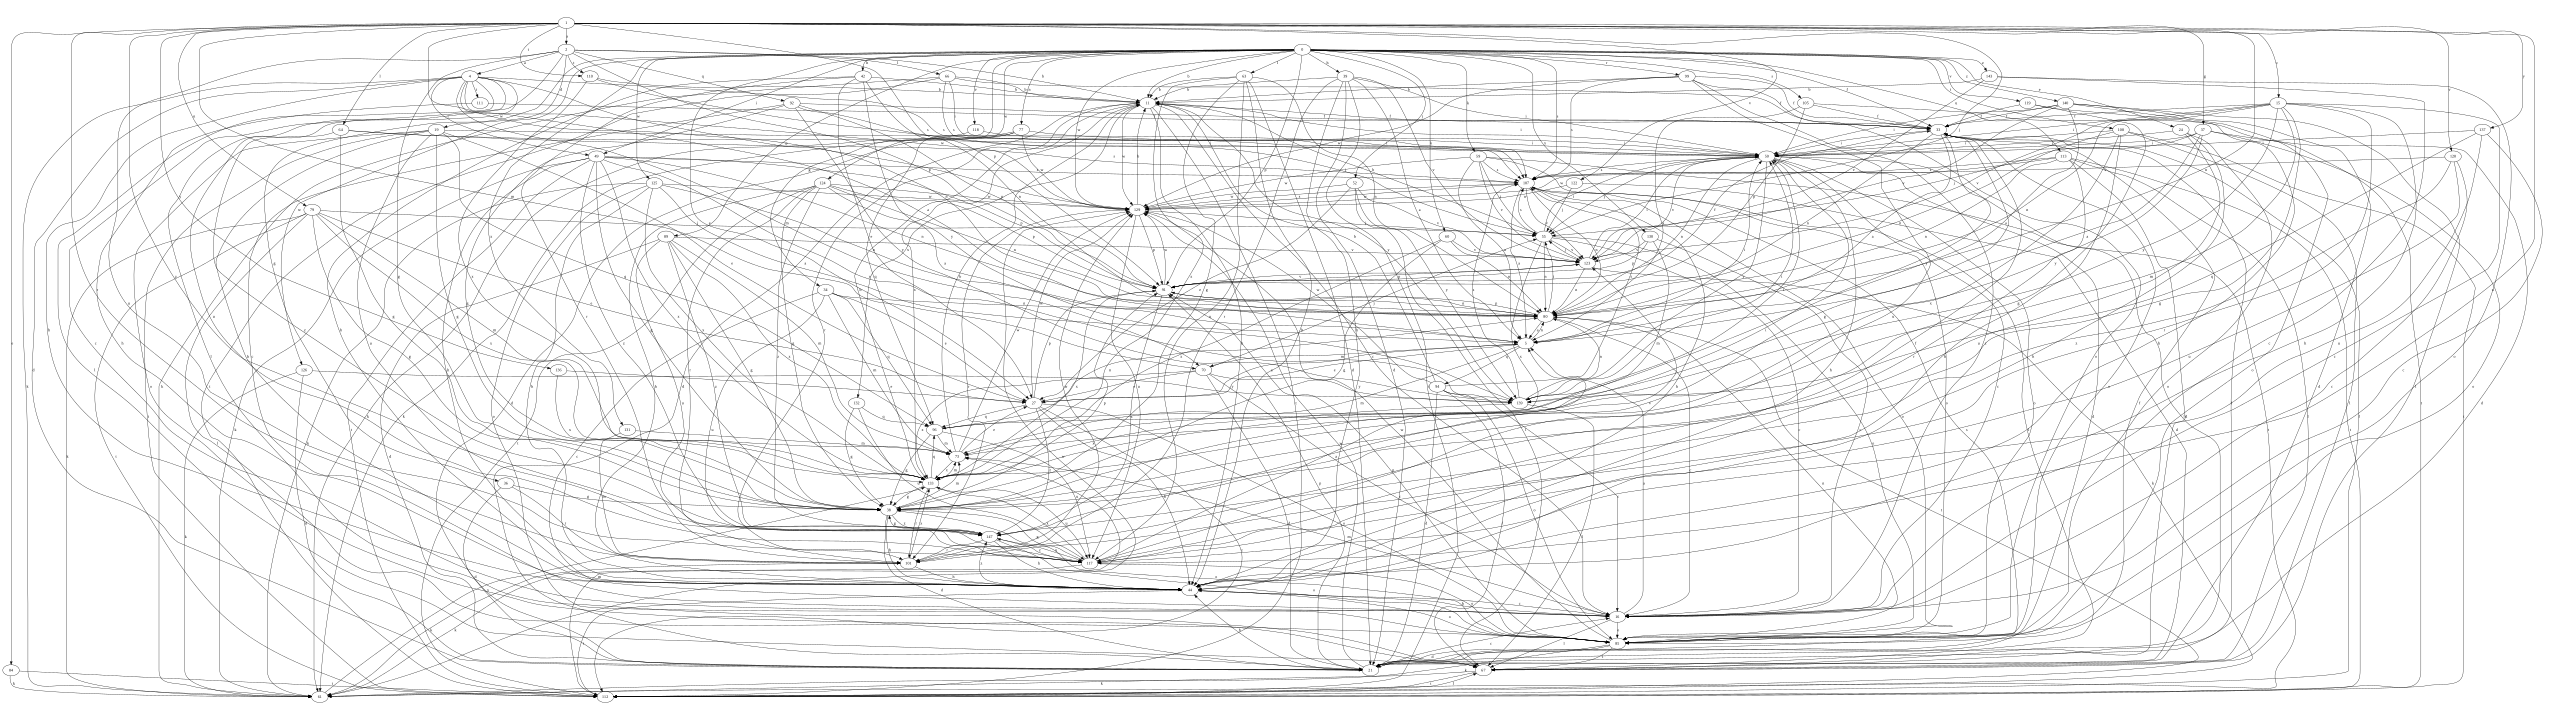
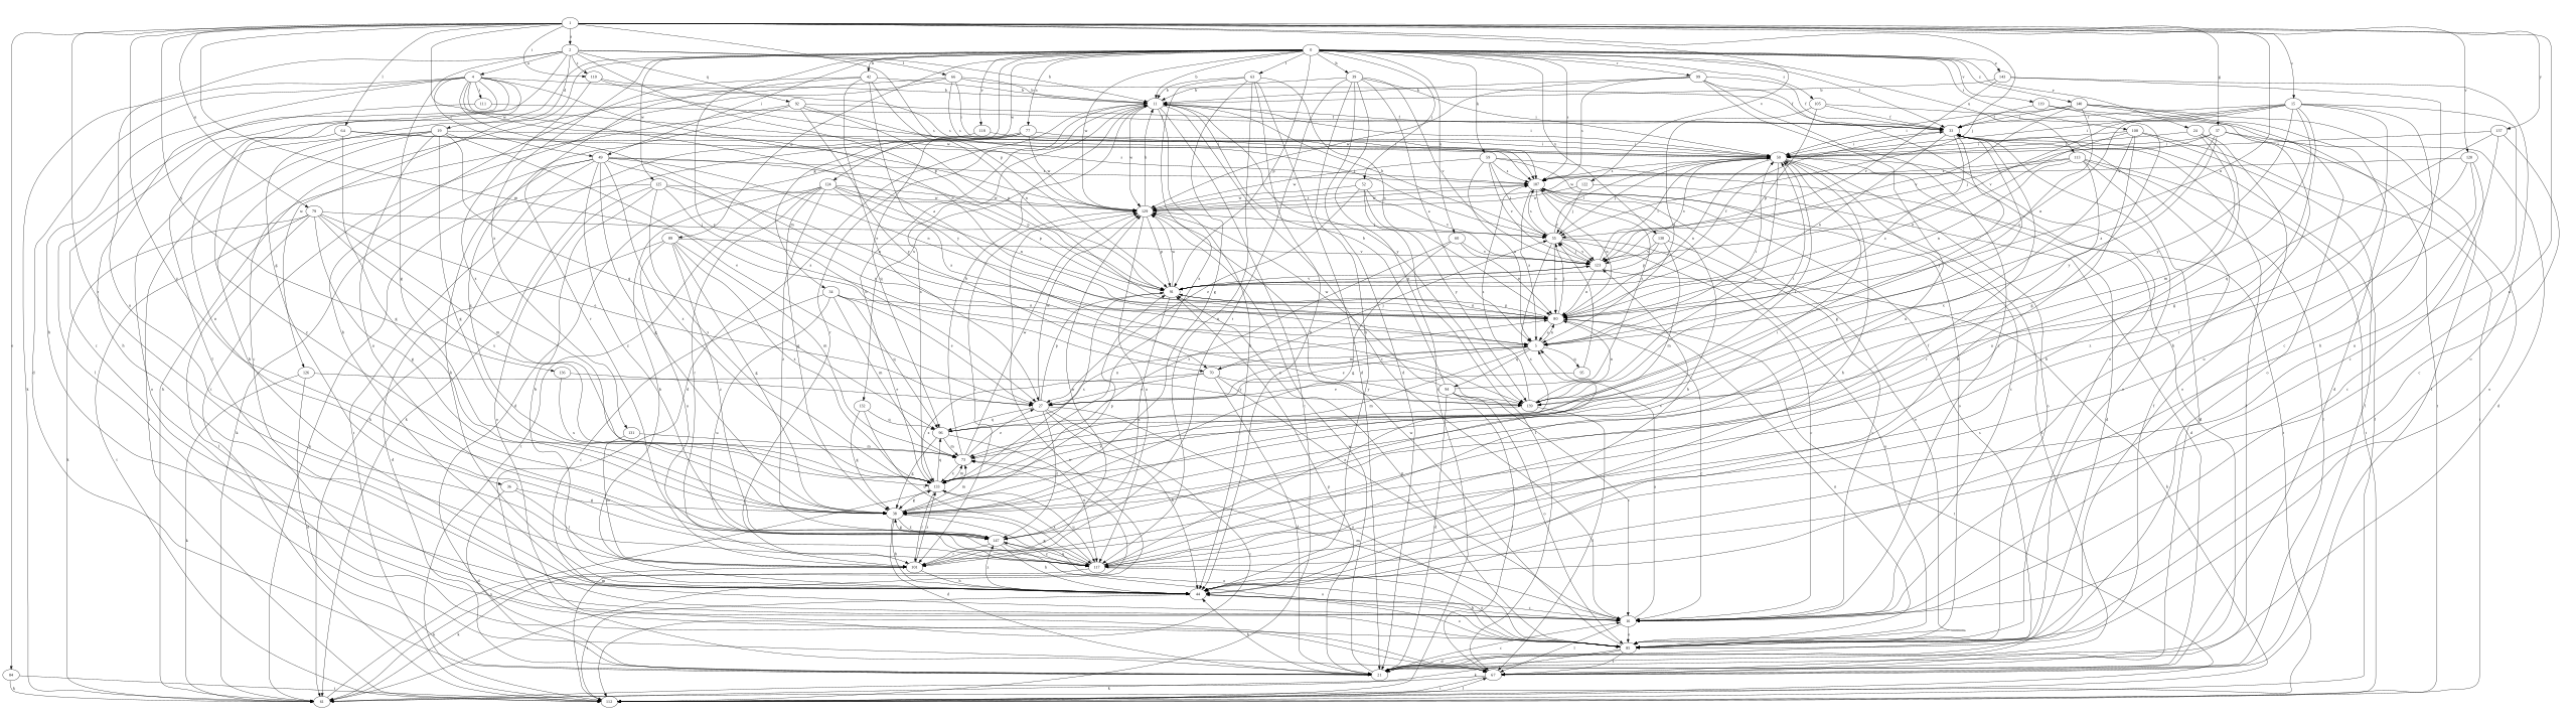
  strict digraph {
    fontname="Liberation Serif"
    node [fontname="Liberation Serif"]
    edge [fontname="Liberation Serif"]
    0
    11
    24
    27
    33
    34
    36
    39
    42
    49
    52
    59
    60
    63
    77
    89
    91
    99
    105
    107
    108
    113
    118
    119
    124
    125
    126
    129
    130
    131
    140
    143
    101
    16
    21
    44
    50
    112
    132
    133
    139
    117
    85
    n44 [label=147]
    5
    96
    80
    38
    73
    123
    61
    67
    55
    1
    2
    15
    37
    64
    70
    79
    84
    110
    120
    122
    136
    137
    4
    19
    66
    92
    111
    94
+   95
    0 -> 11 [label=b]
    0 -> 24 [label=e]
    0 -> 27 [label=e]
    0 -> 33 [label=f]
    0 -> 34 [label=g]
    0 -> 36 [label=g]
    0 -> 39 [label=h]
    0 -> 42 [label=h]
    0 -> 49 [label=i]
    0 -> 52 [label=j]
    0 -> 59 [label=k]
    0 -> 60 [label=k]
    0 -> 63 [label=l]
    0 -> 77 [label=n]
    0 -> 89 [label=p]
    0 -> 91 [label=p]
    0 -> 99 [label=r]
    0 -> 105 [label=s]
    0 -> 107 [label=s]
    0 -> 108 [label=t]
    0 -> 113 [label=u]
    0 -> 118 [label=v]
    0 -> 119 [label=v]
    0 -> 124 [label=w]
    0 -> 125 [label=w]
    0 -> 126 [label=w]
    0 -> 129 [label=w]
    0 -> 130 [label=x]
    0 -> 131 [label=x]
    0 -> 140 [label=z]
    0 -> 143 [label=z]
    11 -> 33 [label=f]
    11 -> 129 [label=w]
    11 -> 101 [label=r]
    11 -> 16 [label=c]
    11 -> 21 [label=d]
    11 -> 44 [label=h]
    11 -> 50 [label=i]
    11 -> 112 [label=t]
    11 -> 132 [label=x]
    11 -> 133 [label=x]
    11 -> 139 [label=y]
    24 -> 44 [label=h]
    24 -> 50 [label=i]
    24 -> 117 [label=u]
    24 -> 85 [label=o]
    27 -> 91 [label=p]
    27 -> 129 [label=w]
    27 -> 44 [label=h]
    27 -> 112 [label=t]
    27 -> 85 [label=o]
    27 -> n44 [label=z]
    27 -> 5 [label=a]
    27 -> 96 [label=q]
    33 -> 50 [label=i]
    33 -> 139 [label=y]
    33 -> 85 [label=o]
    33 -> 5 [label=a]
    33 -> 80 [label=n]
    33 -> 38 [label=g]
    34 -> 27 [label=e]
    34 -> 16 [label=c]
    34 -> 117 [label=u]
    34 -> 96 [label=q]
    34 -> 80 [label=n]
    34 -> 73 [label=m]
    36 -> 101 [label=r]
    36 -> 21 [label=d]
    36 -> 38 [label=g]
    39 -> 11 [label=b]
    39 -> 101 [label=r]
    39 -> 21 [label=d]
    39 -> 44 [label=h]
    39 -> 50 [label=i]
    39 -> 112 [label=t]
    39 -> 5 [label=a]
    39 -> 123 [label=v]
    42 -> 11 [label=b]
    42 -> 27 [label=e]
    42 -> 101 [label=r]
    42 -> 44 [label=h]
    42 -> 139 [label=y]
    42 -> 80 [label=n]
    49 -> 91 [label=p]
    49 -> 107 [label=s]
    49 -> 44 [label=h]
    49 -> 112 [label=t]
    49 -> 133 [label=x]
    49 -> 139 [label=y]
    49 -> n44 [label=z]
    49 -> 80 [label=n]
    49 -> 38 [label=g]
    49 -> 61 [label=k]
    52 -> 27 [label=e]
    52 -> 129 [label=w]
    52 -> 139 [label=y]
    52 -> 123 [label=v]
    52 -> 67 [label=l]
    59 -> 107 [label=s]
    59 -> 129 [label=w]
    59 -> 112 [label=t]
    59 -> 85 [label=o]
    59 -> 5 [label=a]
    59 -> 123 [label=v]
    59 -> 55 [label=j]
    60 -> 133 [label=x]
    60 -> 80 [label=n]
    60 -> 38 [label=g]
    60 -> 123 [label=v]
    63 -> 11 [label=b]
    63 -> 21 [label=d]
    63 -> 44 [label=h]
    63 -> 133 [label=x]
    63 -> 117 [label=u]
    63 -> 80 [label=n]
    63 -> 38 [label=g]
    77 -> 129 [label=w]
    77 -> 21 [label=d]
    77 -> 50 [label=i]
    77 -> 96 [label=q]
    77 -> 61 [label=k]
    89 -> 21 [label=d]
    89 -> 133 [label=x]
    89 -> 117 [label=u]
    89 -> n44 [label=z]
    89 -> 38 [label=g]
    89 -> 73 [label=m]
    89 -> 123 [label=v]
    91 -> 33 [label=f]
    91 -> 129 [label=w]
    91 -> 133 [label=x]
    91 -> n44 [label=z]
    91 -> 80 [label=n]
    91 -> 123 [label=v]
    99 -> 11 [label=b]
    99 -> 33 [label=f]
    99 -> 107 [label=s]
    99 -> 129 [label=w]
    99 -> 16 [label=c]
    99 -> 117 [label=u]
    99 -> 85 [label=o]
    105 -> 33 [label=f]
    105 -> 91 [label=p]
    105 -> 112 [label=t]
    105 -> 5 [label=a]
    107 -> 129 [label=w]
    107 -> 44 [label=h]
    107 -> 85 [label=o]
    107 -> 5 [label=a]
    107 -> 80 [label=n]
    107 -> 123 [label=v]
    107 -> 67 [label=l]
    108 -> 44 [label=h]
    108 -> 50 [label=i]
    108 -> 112 [label=t]
    108 -> 133 [label=x]
    108 -> 80 [label=n]
    108 -> 67 [label=l]
    113 -> 107 [label=s]
    113 -> 129 [label=w]
    113 -> 101 [label=r]
    113 -> 21 [label=d]
    113 -> 112 [label=t]
    113 -> 80 [label=n]
    113 -> 67 [label=l]
    118 -> 50 [label=i]
    118 -> 61 [label=k]
    119 -> 33 [label=f]
    119 -> 44 [label=h]
    119 -> 38 [label=g]
    124 -> 91 [label=p]
    124 -> 129 [label=w]
    124 -> 101 [label=r]
    124 -> 44 [label=h]
    124 -> 112 [label=t]
    124 -> n44 [label=z]
    124 -> 5 [label=a]
    124 -> 80 [label=n]
    124 -> 38 [label=g]
    125 -> 129 [label=w]
    125 -> 44 [label=h]
    125 -> 133 [label=x]
    125 -> 85 [label=o]
    125 -> 5 [label=a]
    125 -> 80 [label=n]
    125 -> 61 [label=k]
    126 -> 21 [label=d]
    126 -> 139 [label=y]
    126 -> 61 [label=k]
    129 -> 11 [label=b]
    129 -> 91 [label=p]
    129 -> 107 [label=s]
    129 -> 101 [label=r]
    129 -> 117 [label=u]
    129 -> 55 [label=j]
    130 -> 91 [label=p]
    130 -> 16 [label=c]
    130 -> 73 [label=m]
    130 -> 123 [label=v]
    131 -> 101 [label=m]
    131 -> 73 [label=m]
    140 -> 33 [label=f]
    140 -> 21 [label=d]
    140 -> 50 [label=i]
    140 -> 85 [label=o]
    140 -> 5 [label=a]
    140 -> 123 [label=v]
    140 -> 67 [label=l]
    143 -> 11 [label=b]
    143 -> 16 [label=c]
    143 -> 85 [label=o]
    143 -> 123 [label=v]
    101 -> 129 [label=w]
    101 -> 44 [label=h]
    101 -> 133 [label=x]
    101 -> 61 [label=k]
    16 -> 44 [label=h]
    16 -> 85 [label=o]
    16 -> 5 [label=a]
    16 -> 73 [label=m]
    16 -> 67 [label=l]
    21 -> 33 [label=f]
    21 -> 91 [label=p]
    21 -> 107 [label=s]
    21 -> 129 [label=w]
    21 -> 16 [label=c]
    21 -> 44 [label=h]
    44 -> 16 [label=c]
    44 -> 112 [label=t]
    44 -> 85 [label=o]
    44 -> n44 [label=z]
    50 -> 107 [label=s]
    50 -> 16 [label=c]
    50 -> 21 [label=d]
    50 -> 44 [label=h]
    50 -> 139 [label=y]
    50 -> 85 [label=o]
    50 -> 80 [label=n]
    50 -> 123 [label=v]
    50 -> 67 [label=l]
    50 -> 55 [label=j]
    112 -> 33 [label=f]
    112 -> 73 [label=m]
    112 -> 67 [label=l]
    132 -> 117 [label=u]
    132 -> 96 [label=q]
    132 -> 38 [label=g]
    133 -> 11 [label=b]
    133 -> 101 [label=r]
    133 -> 117 [label=u]
    133 -> 96 [label=q]
    133 -> 38 [label=g]
    133 -> 73 [label=m]
    139 -> 107 [label=s]
    139 -> 50 [label=i]
    139 -> 133 [label=x]
    139 -> 80 [label=n]
    139 -> 67 [label=l]
    117 -> 33 [label=f]
    117 -> 133 [label=x]
    117 -> 85 [label=o]
    117 -> n44 [label=z]
    117 -> 5 [label=a]
    117 -> 38 [label=g]
    117 -> 61 [label=k]
    85 -> 91 [label=p]
    85 -> 129 [label=w]
    85 -> 21 [label=d]
    85 -> 80 [label=n]
    85 -> 61 [label=k]
    85 -> 67 [label=l]
    n44 -> 101 [label=r]
    n44 -> 44 [label=h]
    n44 -> 117 [label=u]
    n44 -> 85 [label=o]
    n44 -> 38 [label=g]
    n44 -> 123 [label=v]
    5 -> 27 [label=e]
    5 -> 50 [label=i]
    5 -> 80 [label=n]
    5 -> 73 [label=m]
    5 -> 70 [label=m]
    5 -> 94 [label=q]
+   5 -> 95 [label=q]
    96 -> 50 [label=i]
    96 -> 117 [label=u]
    96 -> 80 [label=n]
    96 -> 38 [label=g]
    96 -> 73 [label=m]
    80 -> 91 [label=p]
    80 -> 16 [label=c]
    80 -> 112 [label=t]
    80 -> 5 [label=a]
    80 -> 55 [label=j]
    38 -> 91 [label=p]
    38 -> 21 [label=d]
    38 -> 44 [label=h]
    38 -> 50 [label=i]
    38 -> 85 [label=o]
    38 -> n44 [label=z]
    38 -> 73 [label=m]
    73 -> 11 [label=b]
    73 -> 27 [label=e]
    73 -> 129 [label=w]
    73 -> 133 [label=x]
    123 -> 91 [label=p]
    123 -> 50 [label=i]
    123 -> 80 [label=n]
    123 -> 61 [label=k]
    123 -> 55 [label=j]
    61 -> 129 [label=w]
    61 -> 133 [label=x]
    67 -> 33 [label=f]
    67 -> 112 [label=t]
    67 -> 61 [label=k]
    55 -> 11 [label=b]
    55 -> 107 [label=s]
    55 -> 16 [label=c]
    55 -> 50 [label=i]
    55 -> 133 [label=x]
    55 -> 85 [label=o]
    55 -> 80 [label=n]
    55 -> 123 [label=v]
    1 -> 91 [label=p]
    1 -> 129 [label=w]
    1 -> 101 [label=r]
    1 -> 117 [label=u]
    1 -> n44 [label=z]
    1 -> 80 [label=n]
    1 -> 55 [label=j]
    1 -> 2 [label=a]
    1 -> 15 [label=c]
    1 -> 37 [label=g]
    1 -> 64 [label=l]
    1 -> 70 [label=m]
    1 -> 79 [label=n]
    1 -> 84 [label=o]
    1 -> 110 [label=t]
    1 -> 120 [label=v]
    1 -> 122 [label=v]
    1 -> 136 [label=y]
    1 -> 137 [label=y]
    2 -> 11 [label=b]
    2 -> 91 [label=p]
    2 -> 117 [label=u]
    2 -> 38 [label=g]
    2 -> 67 [label=l]
    2 -> 110 [label=t]
    2 -> 4 [label=a]
    2 -> 19 [label=d]
    2 -> 66 [label=l]
    2 -> 92 [label=q]
    15 -> 33 [label=f]
    15 -> 101 [label=r]
    15 -> 16 [label=c]
    15 -> 44 [label=h]
    15 -> 50 [label=i]
    15 -> 139 [label=y]
    15 -> 80 [label=n]
    15 -> 38 [label=g]
    15 -> 73 [label=m]
    15 -> 123 [label=v]
    37 -> 21 [label=d]
    37 -> 50 [label=i]
    37 -> 139 [label=y]
    37 -> 85 [label=o]
    37 -> 5 [label=a]
    37 -> 55 [label=j]
    64 -> 107 [label=s]
    64 -> 50 [label=i]
    64 -> n44 [label=z]
    64 -> 38 [label=g]
    70 -> 27 [label=e]
    70 -> 16 [label=c]
    70 -> 21 [label=d]
    70 -> 133 [label=x]
    70 -> 139 [label=y]
    70 -> 55 [label=j]
    79 -> 27 [label=e]
    79 -> 112 [label=t]
    79 -> 133 [label=x]
    79 -> 38 [label=g]
    79 -> 73 [label=m]
    79 -> 61 [label=k]
    79 -> 67 [label=l]
    79 -> 55 [label=j]
    84 -> 112 [label=t]
    84 -> 61 [label=k]
    110 -> 11 [label=b]
    110 -> 107 [label=s]
    110 -> 133 [label=x]
    120 -> 107 [label=s]
    120 -> 16 [label=c]
    120 -> 117 [label=u]
    120 -> n44 [label=z]
    122 -> 129 [label=w]
    122 -> 21 [label=d]
    122 -> 55 [label=j]
    136 -> 27 [label=e]
    136 -> 133 [label=x]
    137 -> 16 [label=c]
    137 -> 50 [label=i]
    137 -> 117 [label=u]
    137 -> 96 [label=q]
    4 -> 49 [label=i]
    4 -> 107 [label=s]
    4 -> 129 [label=w]
    4 -> 16 [label=c]
    4 -> 21 [label=d]
    4 -> 44 [label=h]
    4 -> 117 [label=u]
    4 -> 5 [label=a]
    4 -> 80 [label=n]
    4 -> 61 [label=k]
    4 -> 67 [label=l]
    4 -> 70 [label=m]
    4 -> 111 [label=t]
    19 -> 27 [label=e]
    19 -> 44 [label=h]
    19 -> 50 [label=i]
    19 -> 112 [label=t]
    19 -> 117 [label=u]
    19 -> 85 [label=o]
    19 -> 96 [label=q]
    19 -> 38 [label=g]
    66 -> 11 [label=b]
    66 -> 33 [label=f]
    66 -> 107 [label=s]
    66 -> 50 [label=i]
    66 -> 112 [label=t]
    66 -> 61 [label=k]
    92 -> 33 [label=f]
    92 -> 91 [label=p]
    92 -> 16 [label=c]
    92 -> 139 [label=y]
    92 -> 38 [label=g]
    92 -> 55 [label=j]
    111 -> 33 [label=f]
    111 -> 44 [label=h]
    94 -> 11 [label=b]
    94 -> 107 [label=s]
    94 -> 129 [label=w]
    94 -> 16 [label=c]
    94 -> 21 [label=d]
    94 -> 85 [label=o]
    94 -> 67 [label=l]
+   95 -> 27 [label=e]
+   95 -> 55 [label=j]
  }
